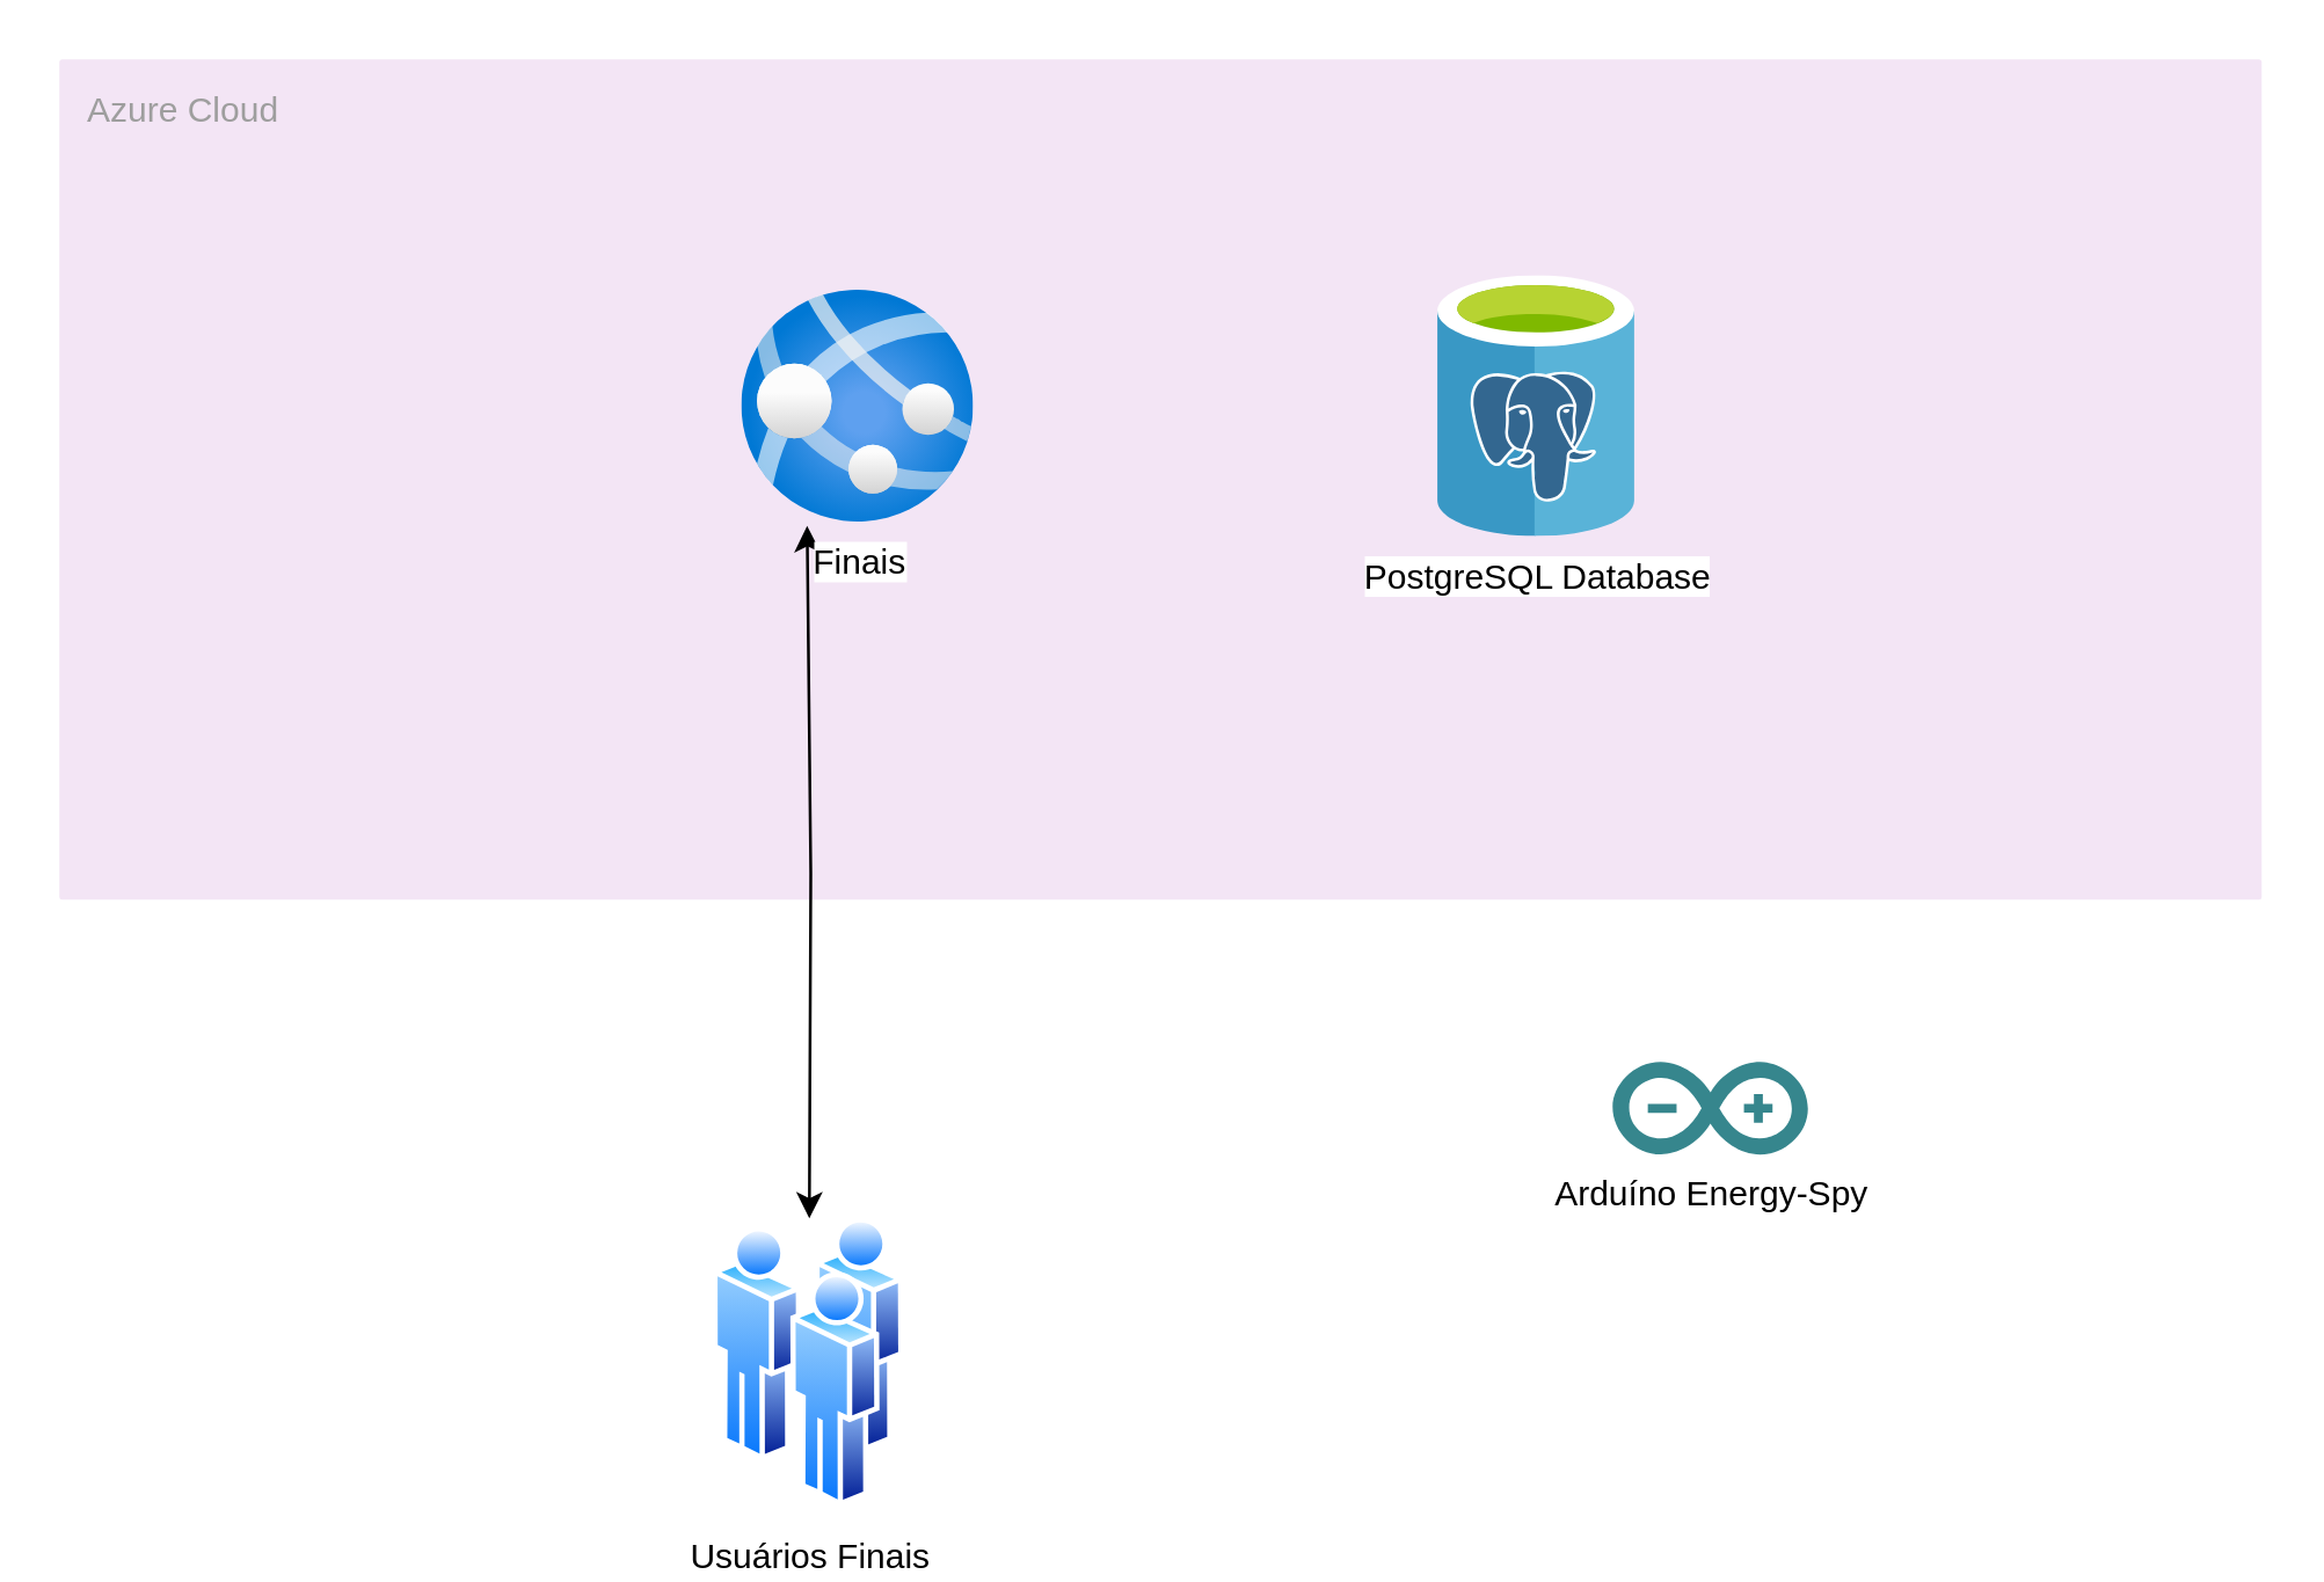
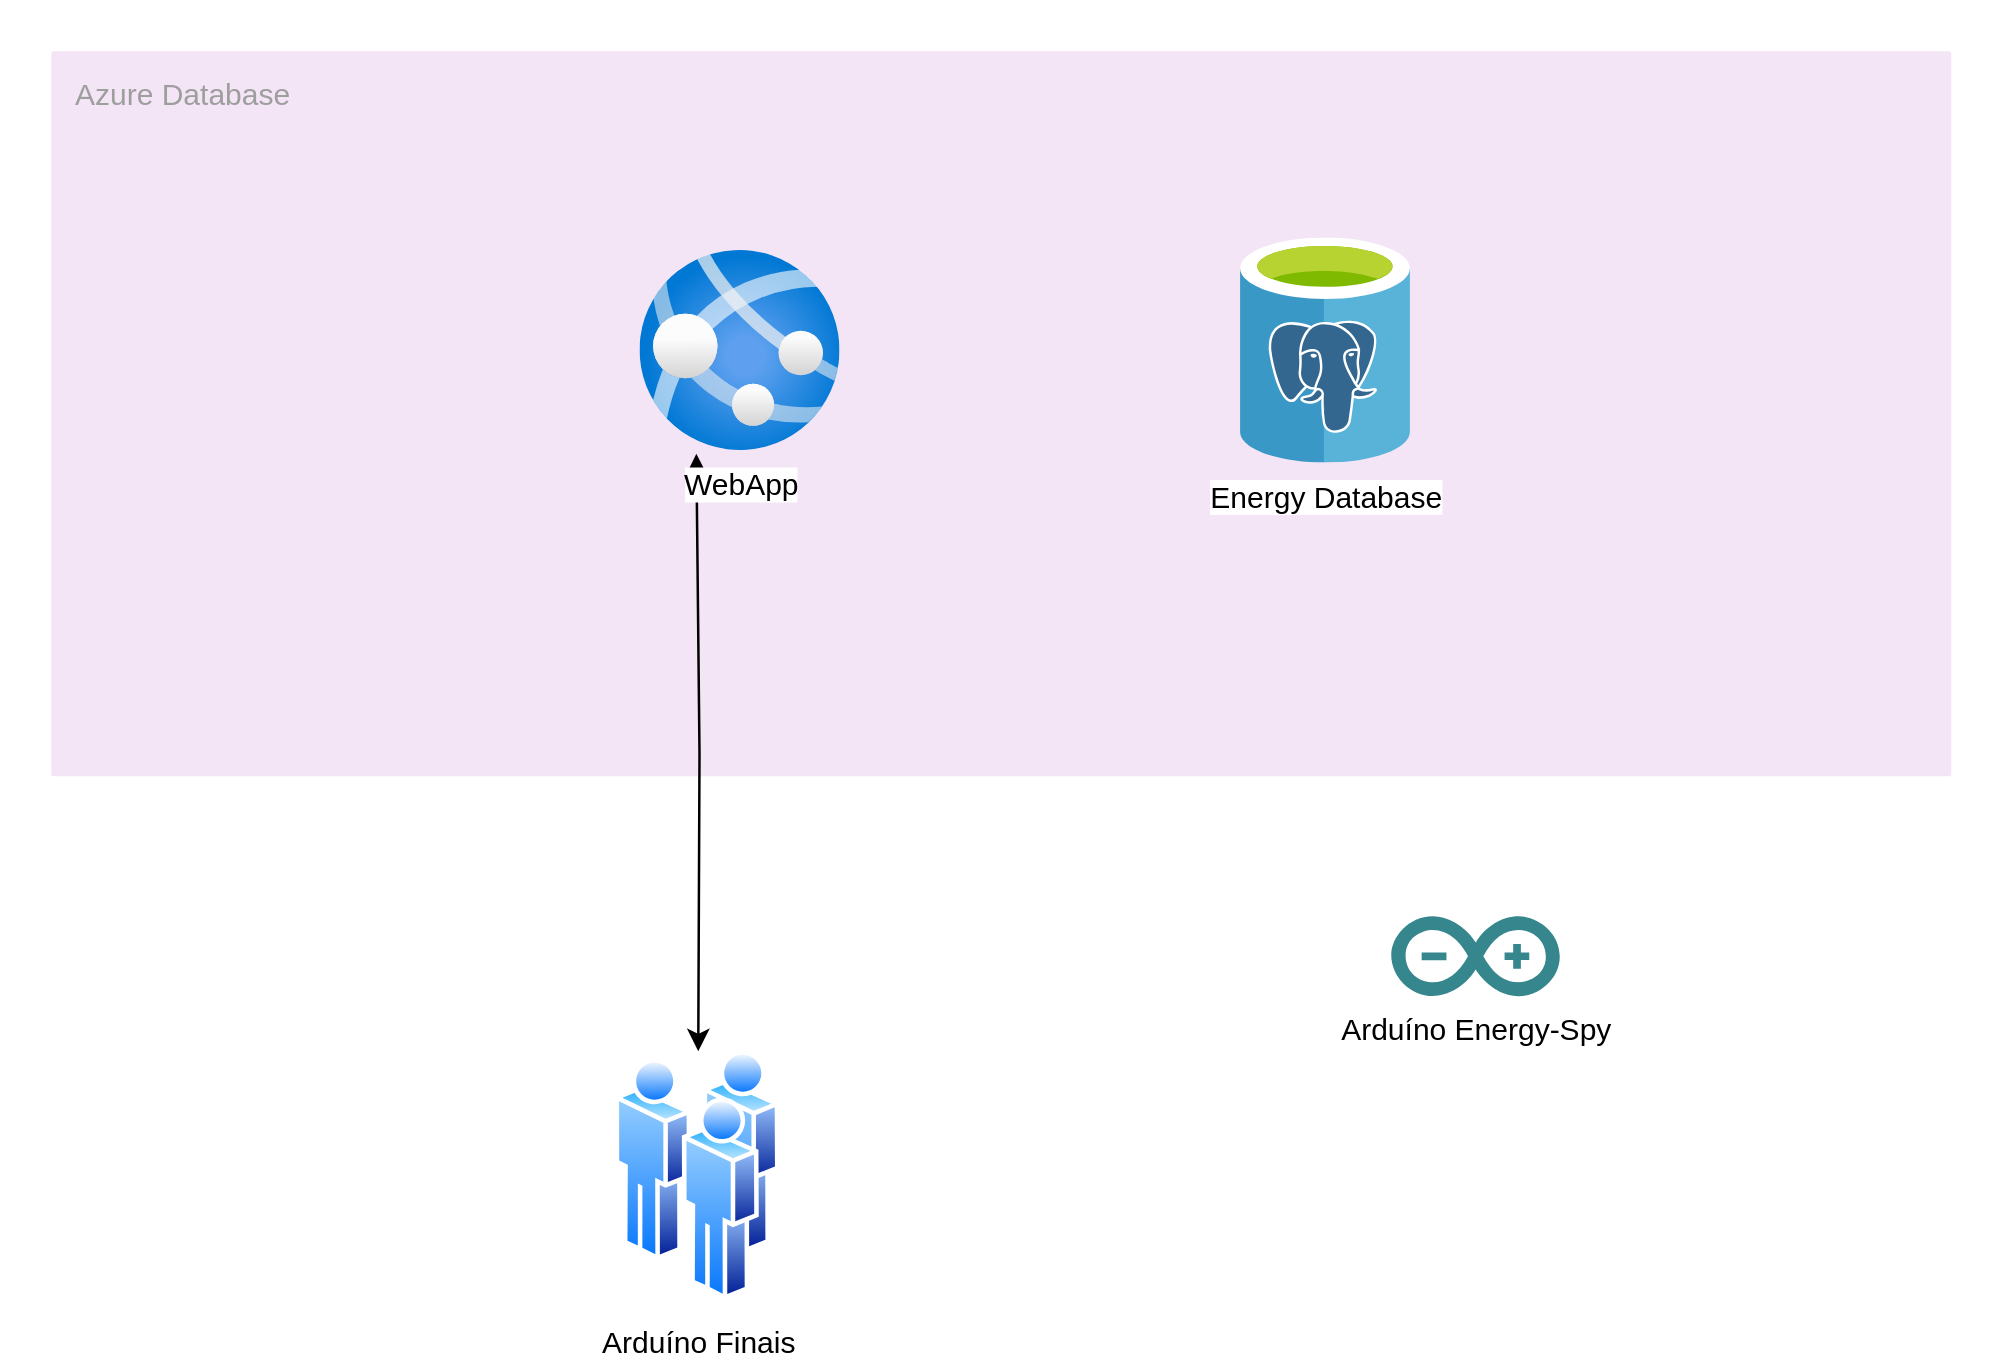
  <mxCell id="0" />
  <mxCell id="1" parent="0" />
- <mxCell id="2" value="Azure Cloud" style="sketch=0;points=[[0,0,0],[0.25,0,0],[0.5,0,0],[0.75,0,0],[1,0,0],[1,0.25,0],[1,0.5,0],[1,0.75,0],[1,1,0],[0.75,1,0],[0.5,1,0],[0.25,1,0],[0,1,0],[0,0.75,0],[0,0.5,0],[0,0.25,0]];rounded=1;absoluteArcSize=1;arcSize=2;html=1;strokeColor=none;gradientColor=none;shadow=0;dashed=0;fontSize=12;fontColor=#9E9E9E;align=left;verticalAlign=top;spacing=10;spacingTop=-4;whiteSpace=wrap;fillColor=#F3E5F5;" parent="1" vertex="1"><mxGeometry x="20" y="20" width="760" height="290" as="geometry" /></mxCell>
- <mxCell id="3" value="PostgreSQL Database" style="image;sketch=0;aspect=fixed;html=1;points=[];align=center;fontSize=12;image=img/lib/mscae/Azure_Database_for_PostgreSQL_servers.svg;" parent="1" vertex="1"><mxGeometry x="495.8" y="95" width="68.4" height="90" as="geometry" /></mxCell>
+ <mxCell id="2" value="Azure Database" style="sketch=0;points=[[0,0,0],[0.25,0,0],[0.5,0,0],[0.75,0,0],[1,0,0],[1,0.25,0],[1,0.5,0],[1,0.75,0],[1,1,0],[0.75,1,0],[0.5,1,0],[0.25,1,0],[0,1,0],[0,0.75,0],[0,0.5,0],[0,0.25,0]];rounded=1;absoluteArcSize=1;arcSize=2;html=1;strokeColor=none;gradientColor=none;shadow=0;dashed=0;fontSize=12;fontColor=#9E9E9E;align=left;verticalAlign=top;spacing=10;spacingTop=-4;whiteSpace=wrap;fillColor=#F3E5F5;" parent="1" vertex="1"><mxGeometry x="20" y="20" width="760" height="290" as="geometry" /></mxCell>
+ <mxCell id="3" value="Energy Database" style="image;sketch=0;aspect=fixed;html=1;points=[];align=center;fontSize=12;image=img/lib/mscae/Azure_Database_for_PostgreSQL_servers.svg;" parent="1" vertex="1"><mxGeometry x="495.8" y="95" width="68.4" height="90" as="geometry" /></mxCell>
  <mxCell id="4" value="Arduíno Energy-Spy" style="dashed=0;outlineConnect=0;html=1;align=center;labelPosition=center;verticalLabelPosition=bottom;verticalAlign=top;shape=mxgraph.weblogos.arduino;fillColor=#36868D;strokeColor=none" parent="1" vertex="1"><mxGeometry x="556" y="366" width="67.4" height="32" as="geometry" /></mxCell>
  <mxCell id="5" style="edgeStyle=orthogonalEdgeStyle;rounded=0;orthogonalLoop=1;jettySize=auto;html=1;startArrow=classic;startFill=1;entryX=0.278;entryY=1.013;entryDx=0;entryDy=0;entryPerimeter=0;" parent="1" edge="1"><mxGeometry relative="1" as="geometry"><mxPoint x="278.8" y="420" as="sourcePoint" /><mxPoint x="278.04" y="181.04" as="targetPoint" /></mxGeometry></mxCell>
- <mxCell id="6" value="Usuários Finais" style="image;aspect=fixed;perimeter=ellipsePerimeter;html=1;align=center;shadow=0;dashed=0;spacingTop=3;image=img/lib/active_directory/users.svg;" parent="1" vertex="1"><mxGeometry x="245.8" y="420" width="66" height="100" as="geometry" /></mxCell>
+ <mxCell id="6" value="Arduíno Finais" style="image;aspect=fixed;perimeter=ellipsePerimeter;html=1;align=center;shadow=0;dashed=0;spacingTop=3;image=img/lib/active_directory/users.svg;" parent="1" vertex="1"><mxGeometry x="245.8" y="420" width="66" height="100" as="geometry" /></mxCell>
  <mxCell id="7" value="" style="group" vertex="1" connectable="0" parent="1"><mxGeometry x="235.8" y="70" width="100" height="110" as="geometry" /></mxCell>
  <mxCell id="8" value="" style="shape=image;html=1;verticalAlign=top;verticalLabelPosition=bottom;labelBackgroundColor=#ffffff;imageAspect=0;aspect=fixed;image=https://cdn0.iconfinder.com/data/icons/long-shadow-web-icons/512/python-128.png" parent="7" vertex="1"><mxGeometry width="80" height="80" as="geometry" /></mxCell>
- <mxCell id="9" value="Finais" style="image;aspect=fixed;html=1;points=[];align=center;fontSize=12;image=img/lib/azure2/compute/App_Services.svg;" parent="7" vertex="1"><mxGeometry x="20" y="30" width="80" height="80" as="geometry" /></mxCell>
+ <mxCell id="9" value="WebApp" style="image;aspect=fixed;html=1;points=[];align=center;fontSize=12;image=img/lib/azure2/compute/App_Services.svg;" parent="7" vertex="1"><mxGeometry x="20" y="30" width="80" height="80" as="geometry" /></mxCell>
